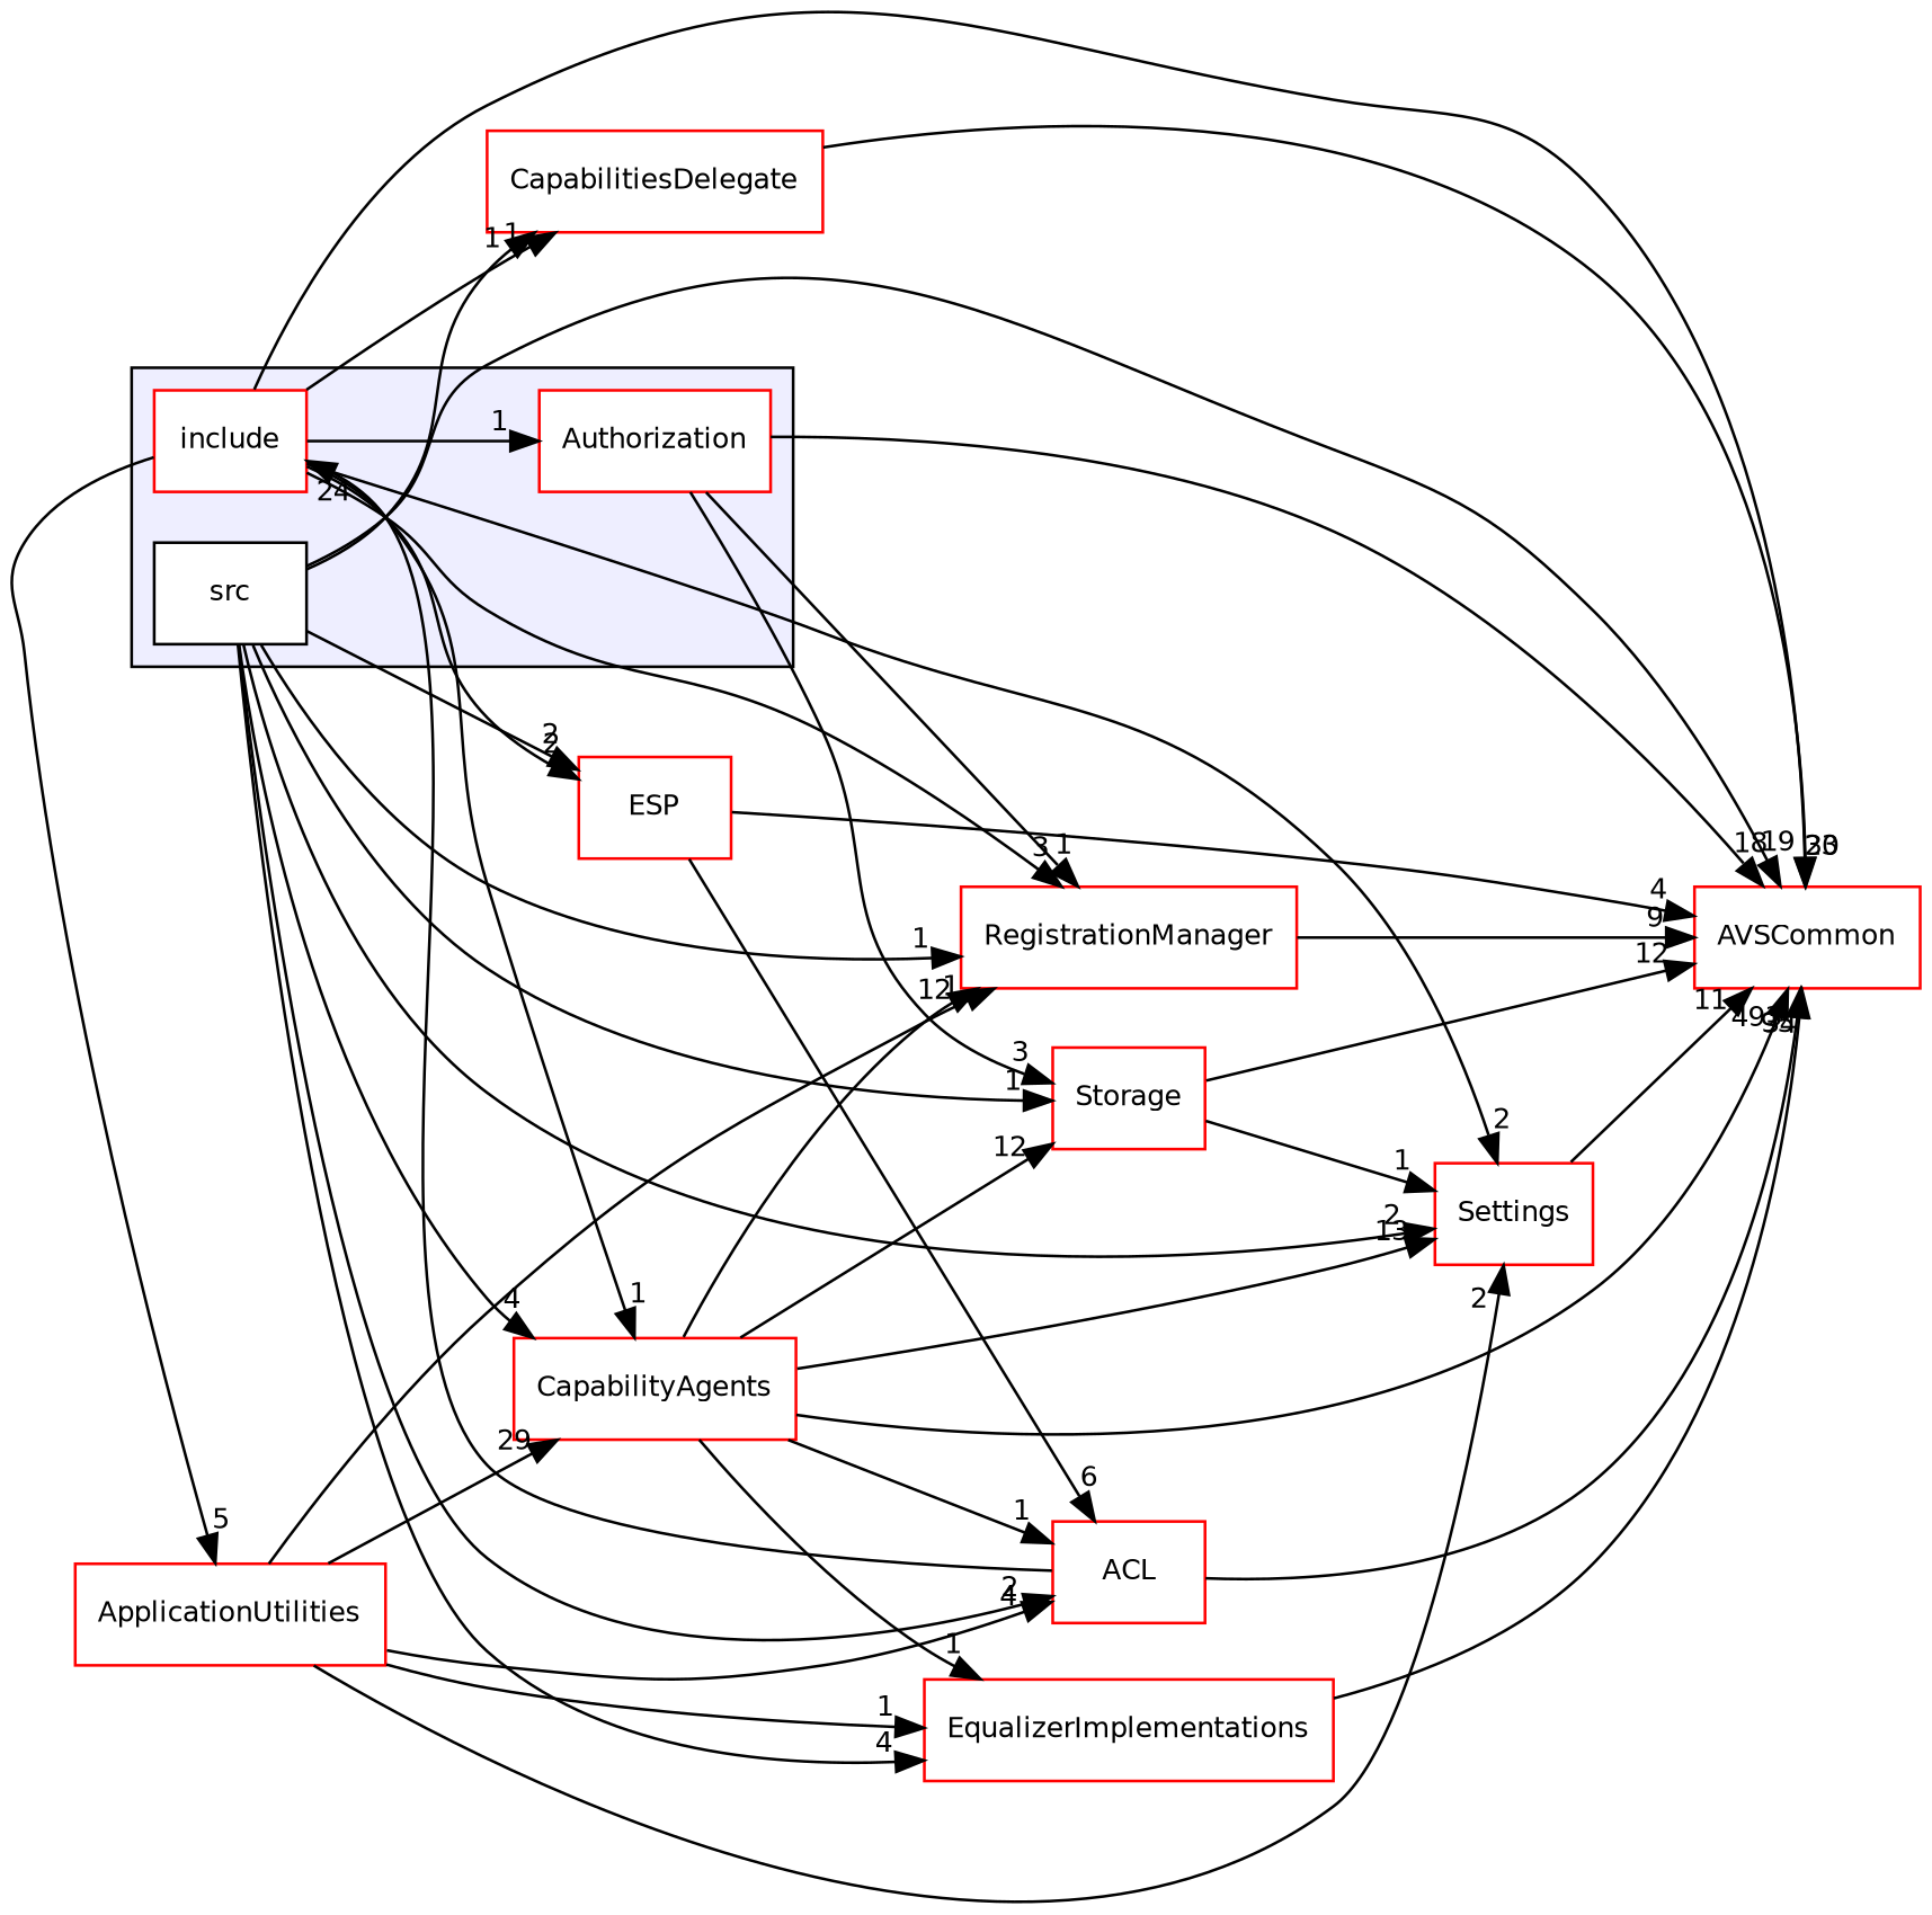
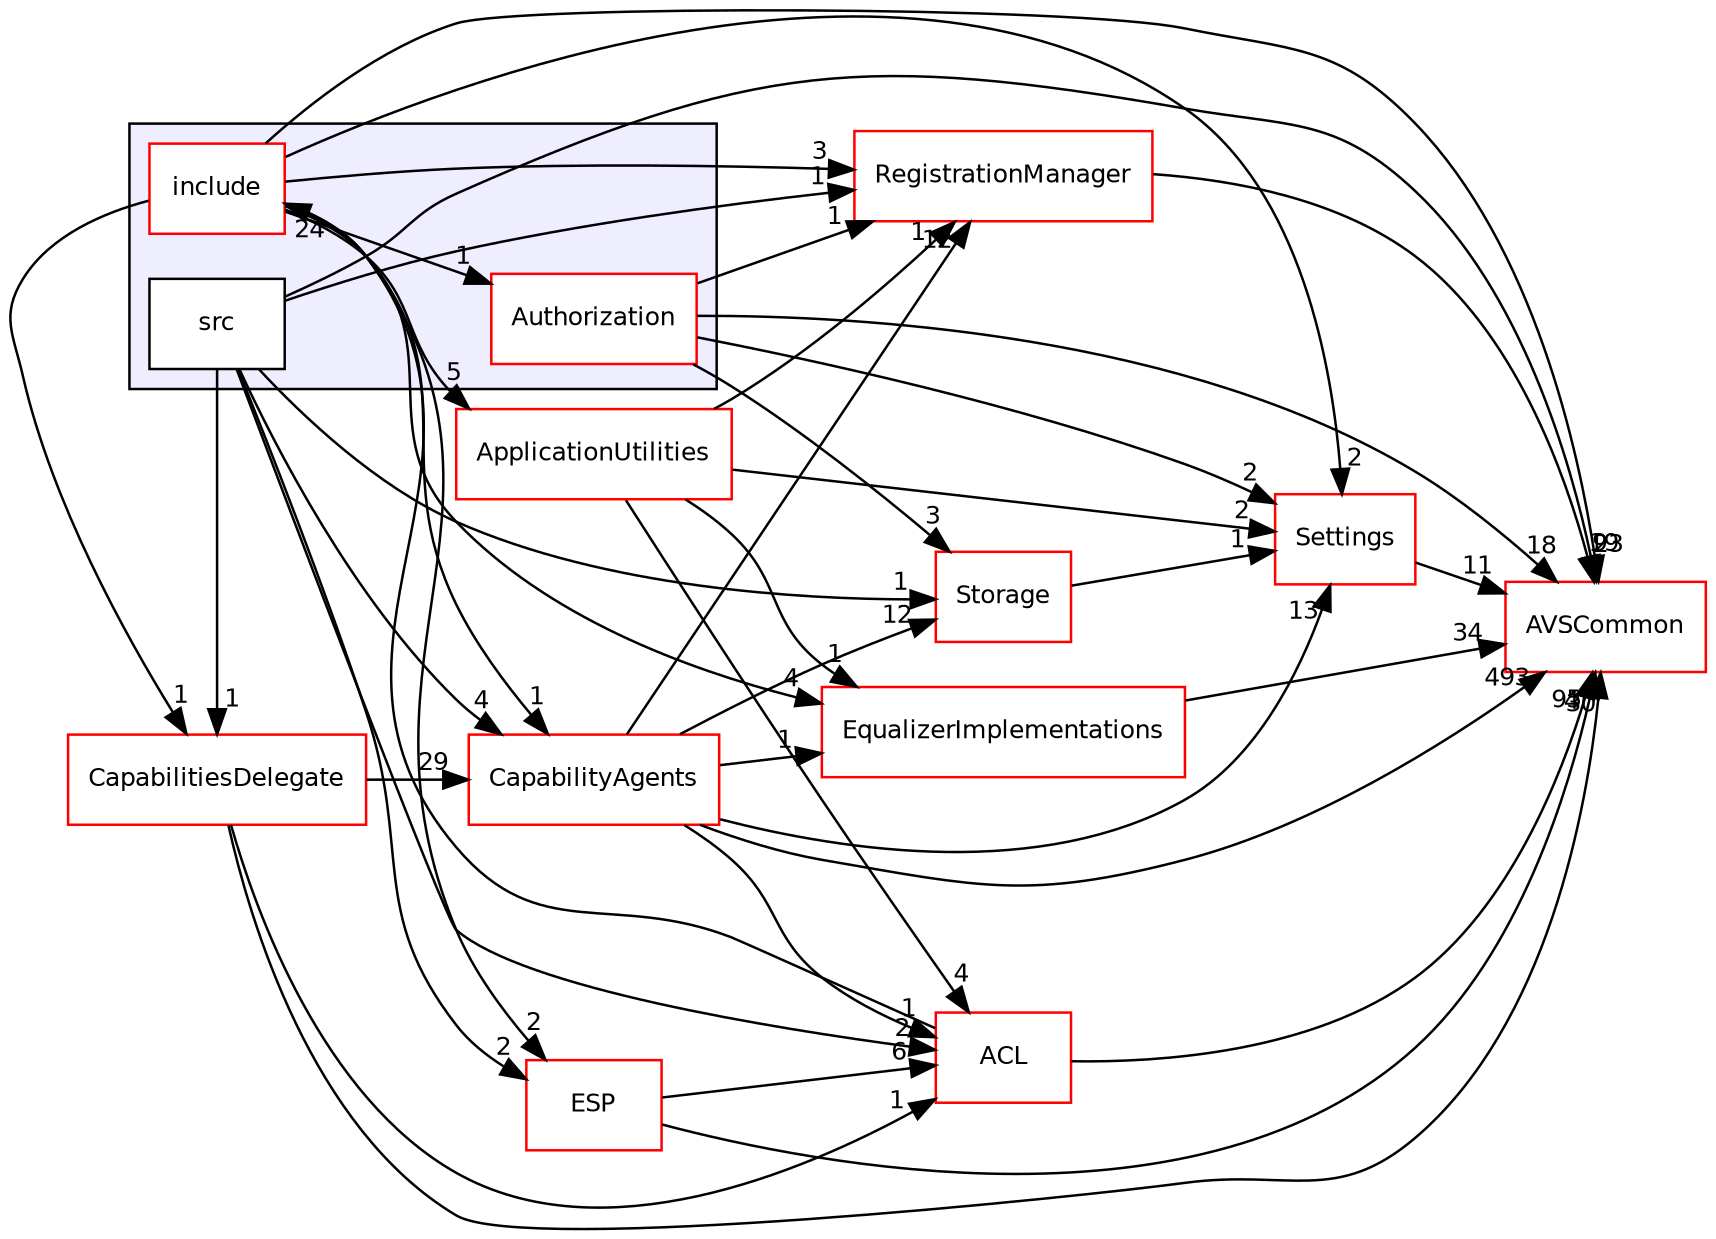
  digraph {
    compound=true
    rankdir=LR
    node [color=red fillcolor=white fontname=Helvetica fontsize=10 shape=box style=filled]
    edge [headlabel=1 labeldistance=1.5 labelfontname=Helvetica labelfontsize=10]
    n1 [label=Authorization]
    n2 [label=include]
    n3 [color=black label=src]
    n4 [label=Storage]
    n5 [label=AVSCommon]
    n6 [label=RegistrationManager]
    n7 [label=ApplicationUtilities]
    n8 [label=CapabilityAgents]
    n9 [label=Settings]
    n10 [label=ESP]
    n11 [label=CapabilitiesDelegate]
    n12 [label=EqualizerImplementations]
    n13 [label=ACL]
    subgraph cluster_1 {
      bgcolor="#eeeeff"
      pencolor=black
      n1
      n2
      n3
    }
    n1 -> n4 [headlabel=3]
    n1 -> n5 [headlabel=18]
    n1 -> n6
    n2 -> n1
    n2 -> n5 [headlabel=23]
    n2 -> n6 [headlabel=3]
    n2 -> n7 [headlabel=5]
    n2 -> n8
    n2 -> n9 [headlabel=2]
    n2 -> n10 [headlabel=2]
    n2 -> n11
    n3 -> n4
    n3 -> n5 [headlabel=19]
    n3 -> n6
    n3 -> n8 [headlabel=4]
-   n3 -> n9 [headlabel=2]
+   n1 -> n9 [headlabel=2]
    n3 -> n10 [headlabel=2]
    n3 -> n11
-   n3 -> n12 [headlabel=4]
+   n2 -> n12 [headlabel=4]
    n3 -> n13 [headlabel=2]
-   n4 -> n5 [headlabel=12]
    n4 -> n9
    n6 -> n5 [headlabel=9]
    n7 -> n6
-   n7 -> n8 [headlabel=29]
+   n11 -> n8 [headlabel=29]
    n7 -> n9 [headlabel=2]
    n7 -> n12
    n7 -> n13 [headlabel=4]
    n8 -> n4 [headlabel=12]
    n8 -> n5 [headlabel=493]
    n8 -> n6 [headlabel=12]
    n8 -> n9 [headlabel=13]
    n8 -> n12
    n8 -> n13
    n9 -> n5 [headlabel=11]
    n10 -> n5 [headlabel=4]
    n10 -> n13 [headlabel=6]
    n11 -> n5 [headlabel=30]
+   n11 -> n13
    n12 -> n5 [headlabel=34]
    n13 -> n2 [headlabel=24]
    n13 -> n5 [headlabel=95]
  }
